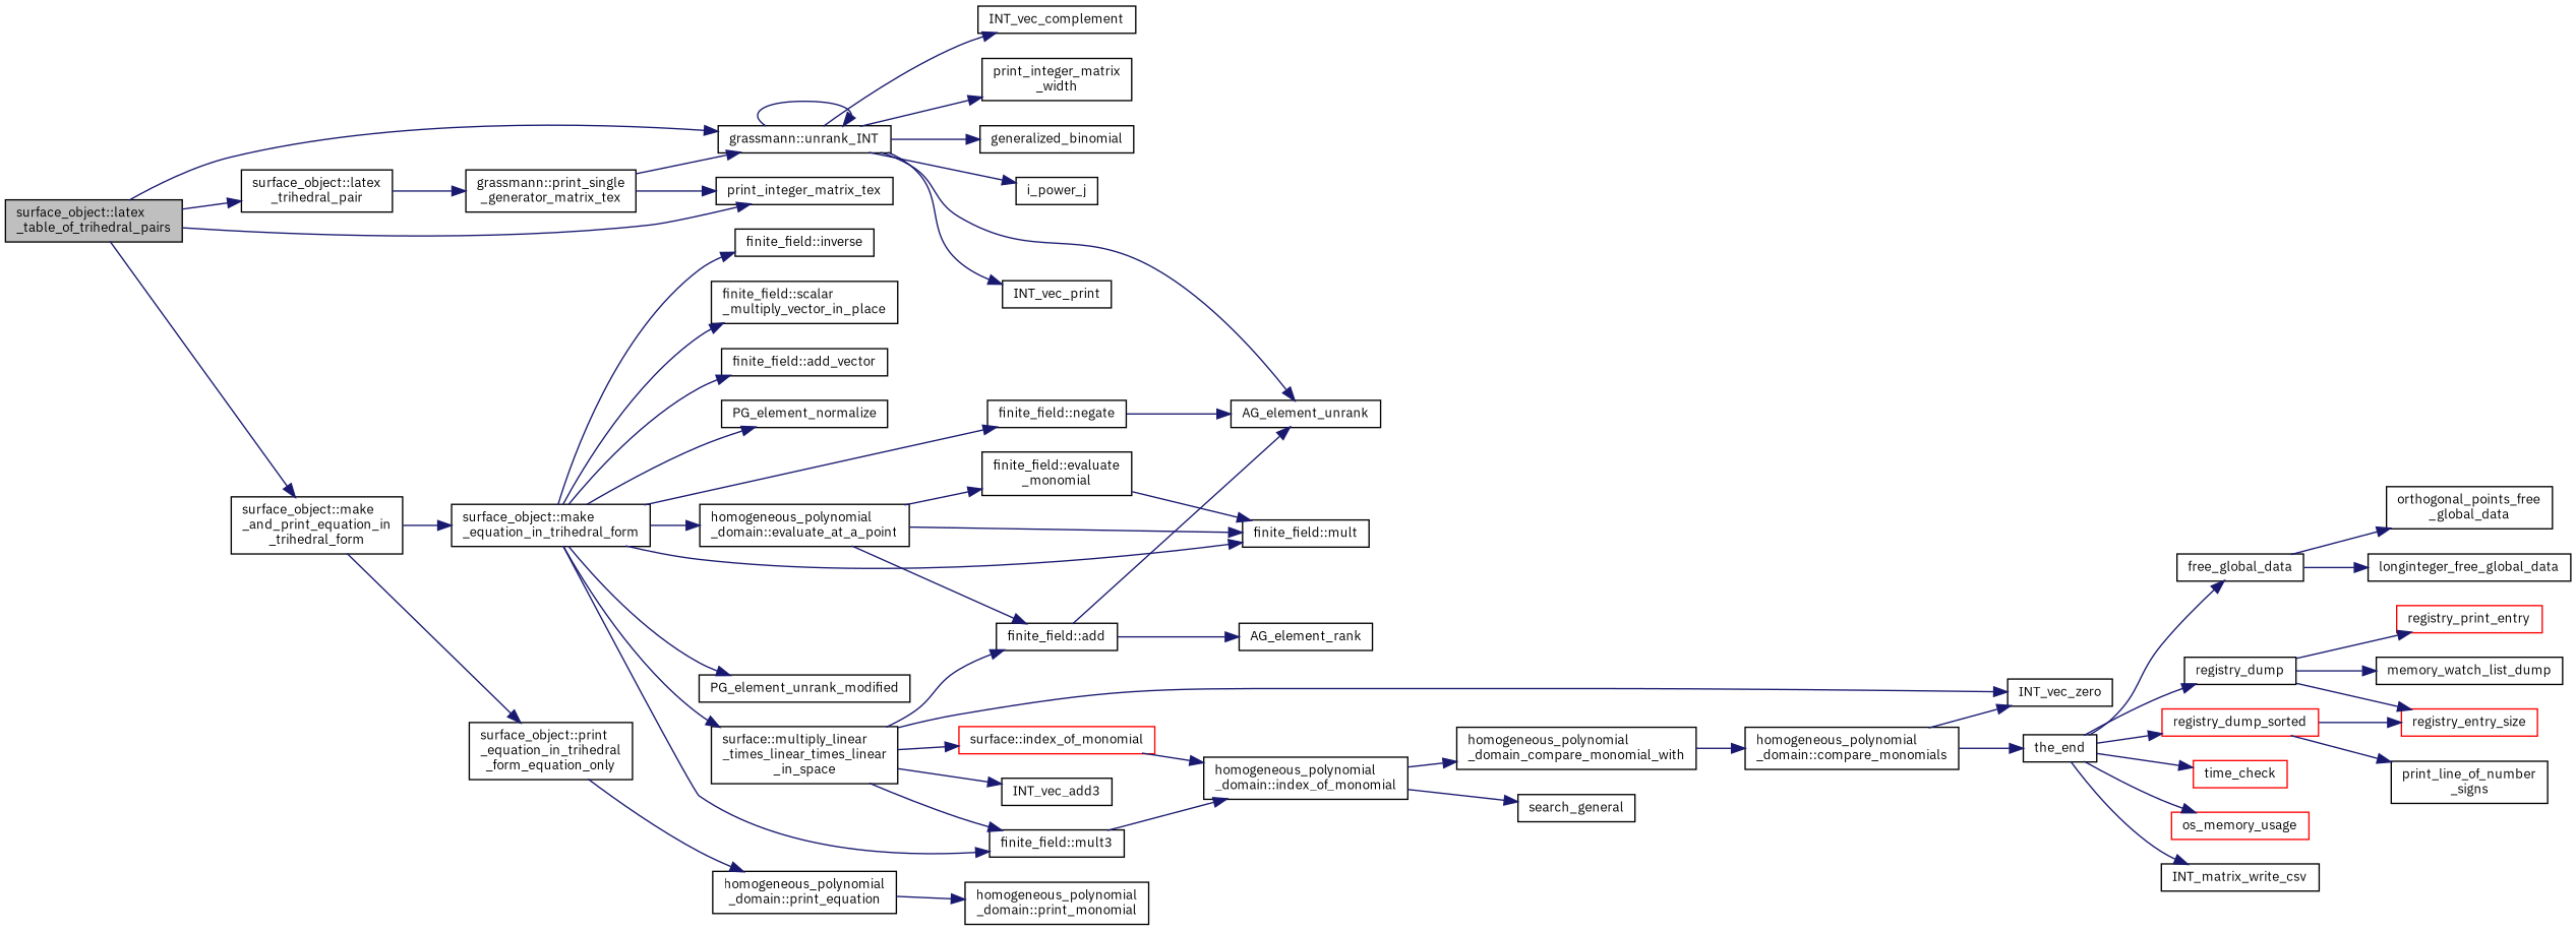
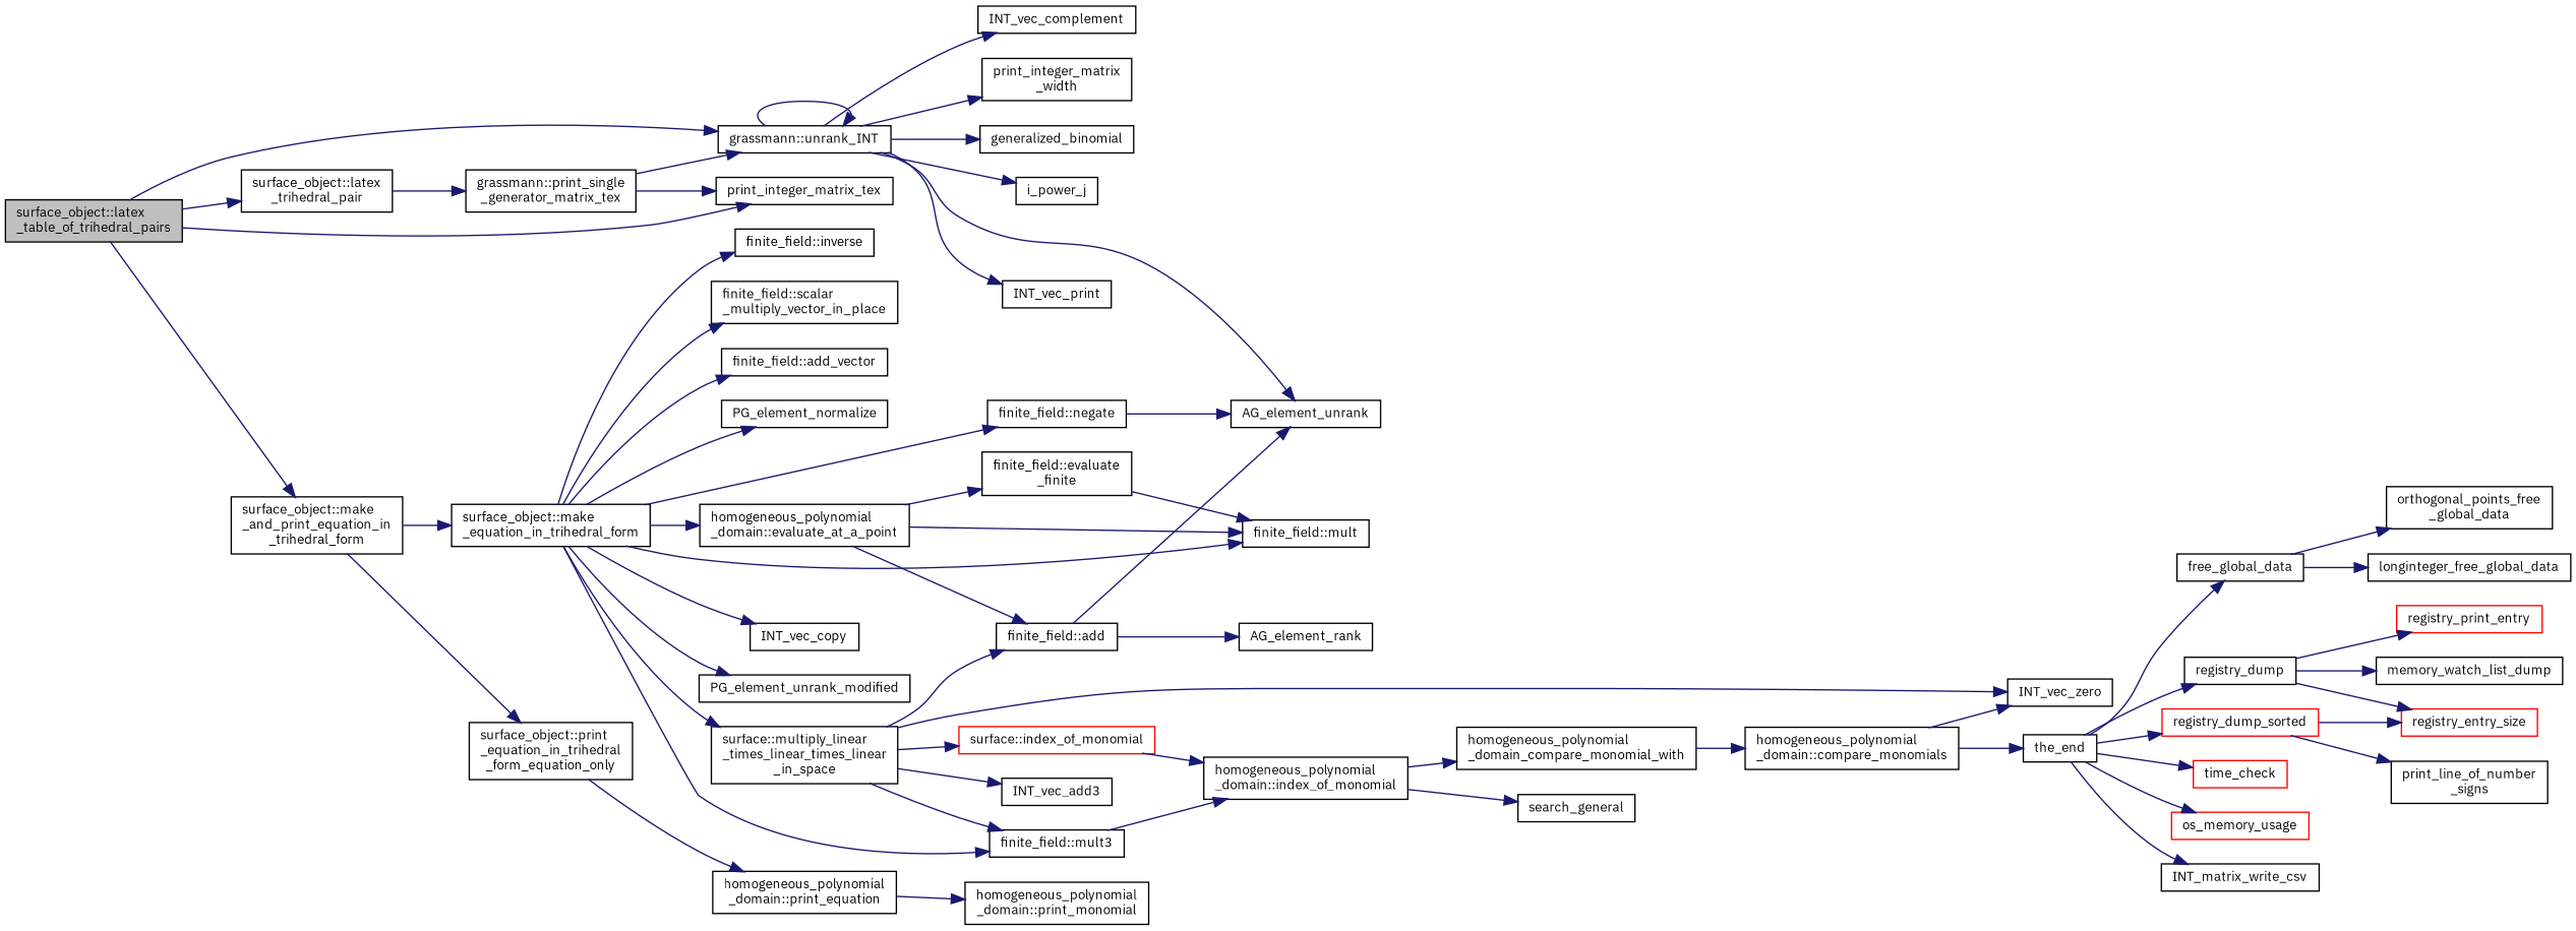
  digraph {
    fontname="IBM Plex Sans"
    rankdir=LR
    node [color=black fillcolor=white fontname="IBM Plex Sans" fontsize=10 shape=record style=filled]
    edge [color=midnightblue fontname="IBM Plex Sans" fontsize=10 labelfontname=Helvetica labelfontsize=10 style=solid]
    n1 [fillcolor=grey75 fontcolor=black height=0.2 label="surface_object::latex\l_table_of_trihedral_pairs" width=0.4]
    n2 [height=0.2 label="surface_object::latex\l_trihedral_pair" width=0.4]
    n3 [height=0.2 label="grassmann::unrank_INT" width=0.4]
    n4 [height=0.2 label=print_integer_matrix_tex width=0.4]
    n5 [height=0.2 label="surface_object::make\l_and_print_equation_in\l_trihedral_form" width=0.4]
    n6 [height=0.2 label="grassmann::print_single\l_generator_matrix_tex" width=0.4]
    n7 [height=0.2 label=generalized_binomial width=0.4]
    n8 [height=0.2 label=i_power_j width=0.4]
    n9 [height=0.2 label=AG_element_unrank width=0.4]
    n10 [height=0.2 label=INT_vec_print width=0.4]
    n11 [height=0.2 label=INT_vec_complement width=0.4]
    n12 [height=0.2 label="print_integer_matrix\l_width" width=0.4]
    n13 [height=0.2 label="surface_object::make\l_equation_in_trihedral_form" width=0.4]
    n14 [height=0.2 label="surface_object::print\l_equation_in_trihedral\l_form_equation_only" width=0.4]
+   n15 [height=0.2 label=INT_vec_copy width=0.4]
    n16 [height=0.2 label=PG_element_unrank_modified width=0.4]
    n17 [height=0.2 label="homogeneous_polynomial\l_domain::evaluate_at_a_point" width=0.4]
    n18 [height=0.2 label="finite_field::mult" width=0.4]
    n19 [height=0.2 label="finite_field::mult3" width=0.4]
    n20 [height=0.2 label="finite_field::negate" width=0.4]
    n21 [height=0.2 label="finite_field::inverse" width=0.4]
    n22 [height=0.2 label="surface::multiply_linear\l_times_linear_times_linear\l_in_space" width=0.4]
    n23 [height=0.2 label="finite_field::scalar\l_multiply_vector_in_place" width=0.4]
    n24 [height=0.2 label="finite_field::add_vector" width=0.4]
    n25 [height=0.2 label=PG_element_normalize width=0.4]
    n26 [height=0.2 label="homogeneous_polynomial\l_domain::print_equation" width=0.4]
-   n27 [height=0.2 label="finite_field::evaluate\l_monomial" width=0.4]
+   n27 [height=0.2 label="finite_field::evaluate\l_finite" width=0.4]
    n28 [height=0.2 label="finite_field::add" width=0.4]
    n29 [height=0.2 label="homogeneous_polynomial\l_domain::index_of_monomial" width=0.4]
    n30 [height=0.2 label=INT_vec_zero width=0.4]
    n31 [height=0.2 label=INT_vec_add3 width=0.4]
    n32 [color=red height=0.2 label="surface::index_of_monomial" width=0.4]
    n33 [height=0.2 label=AG_element_rank width=0.4]
    n34 [height=0.2 label=search_general width=0.4]
    n35 [height=0.2 label="homogeneous_polynomial\l_domain_compare_monomial_with" width=0.4]
    n36 [height=0.2 label="homogeneous_polynomial\l_domain::compare_monomials" width=0.4]
    n37 [height=0.2 label=the_end width=0.4]
    n38 [height=0.2 label=free_global_data width=0.4]
    n39 [height=0.2 label=registry_dump width=0.4]
    n40 [color=red height=0.2 label=registry_dump_sorted width=0.4]
    n41 [color=red height=0.2 label=time_check width=0.4]
    n42 [color=red height=0.2 label=os_memory_usage width=0.4]
    n43 [height=0.2 label=INT_matrix_write_csv width=0.4]
    n44 [height=0.2 label="orthogonal_points_free\l_global_data" width=0.4]
    n45 [height=0.2 label=longinteger_free_global_data width=0.4]
    n46 [color=red height=0.2 label=registry_print_entry width=0.4]
    n47 [color=red height=0.2 label=registry_entry_size width=0.4]
    n48 [height=0.2 label=memory_watch_list_dump width=0.4]
    n49 [height=0.2 label="print_line_of_number\l_signs" width=0.4]
    n50 [height=0.2 label="homogeneous_polynomial\l_domain::print_monomial" width=0.4]
    n1 -> n2
    n1 -> n3
    n1 -> n4
    n1 -> n5
    n2 -> n6
    n3 -> n3
    n3 -> n7
    n3 -> n8
    n3 -> n9
    n3 -> n10
    n3 -> n11
    n3 -> n12
    n5 -> n13
    n5 -> n14
    n6 -> n3
    n6 -> n4
+   n13 -> n15
    n13 -> n16
    n13 -> n17
    n13 -> n18
    n13 -> n19
    n13 -> n20
    n13 -> n21
    n13 -> n22
    n13 -> n23
    n13 -> n24
    n13 -> n25
    n14 -> n26
    n17 -> n18
    n17 -> n27
    n17 -> n28
    n19 -> n29
    n20 -> n9
    n22 -> n19
    n22 -> n28
    n22 -> n30
    n22 -> n31
    n22 -> n32
    n26 -> n50
    n27 -> n18
    n28 -> n9
    n28 -> n33
    n29 -> n34
    n29 -> n35
    n32 -> n29
    n35 -> n36
    n36 -> n30
    n36 -> n37
    n37 -> n38
    n37 -> n39
    n37 -> n40
    n37 -> n41
    n37 -> n42
    n37 -> n43
    n38 -> n44
    n38 -> n45
    n39 -> n46
    n39 -> n47
    n39 -> n48
    n40 -> n47
    n40 -> n49
  }
